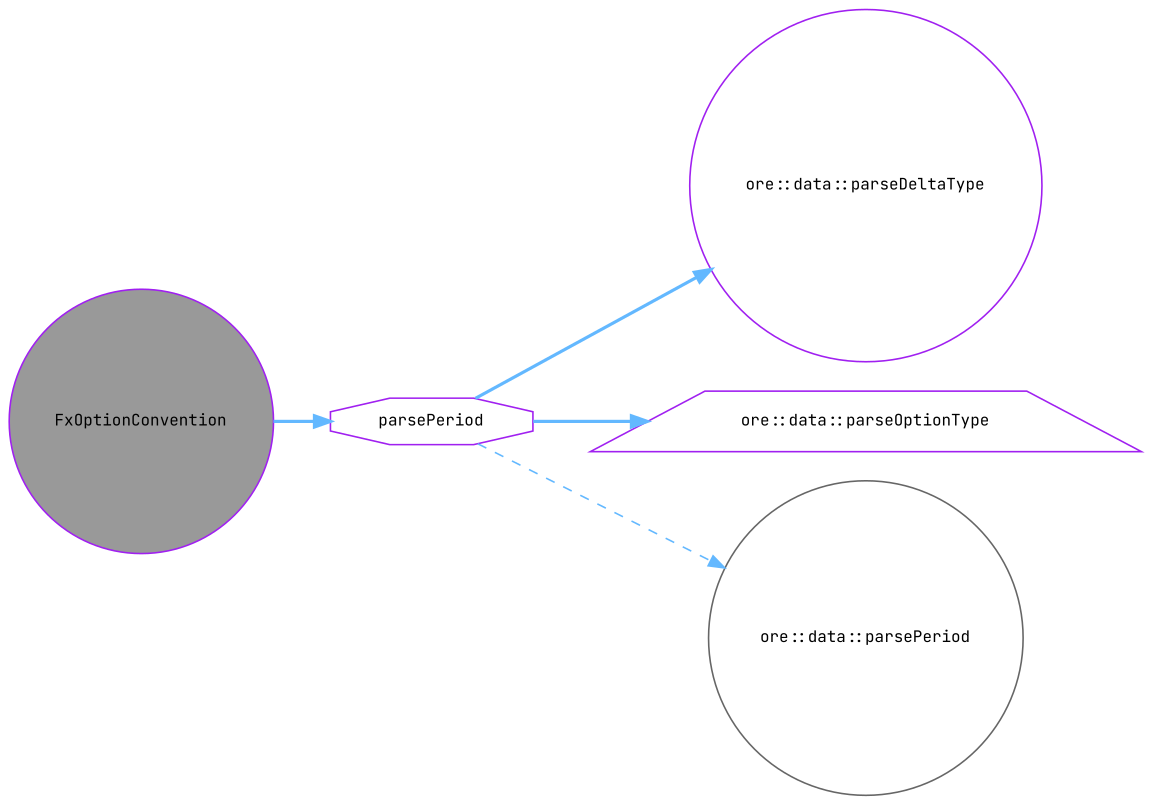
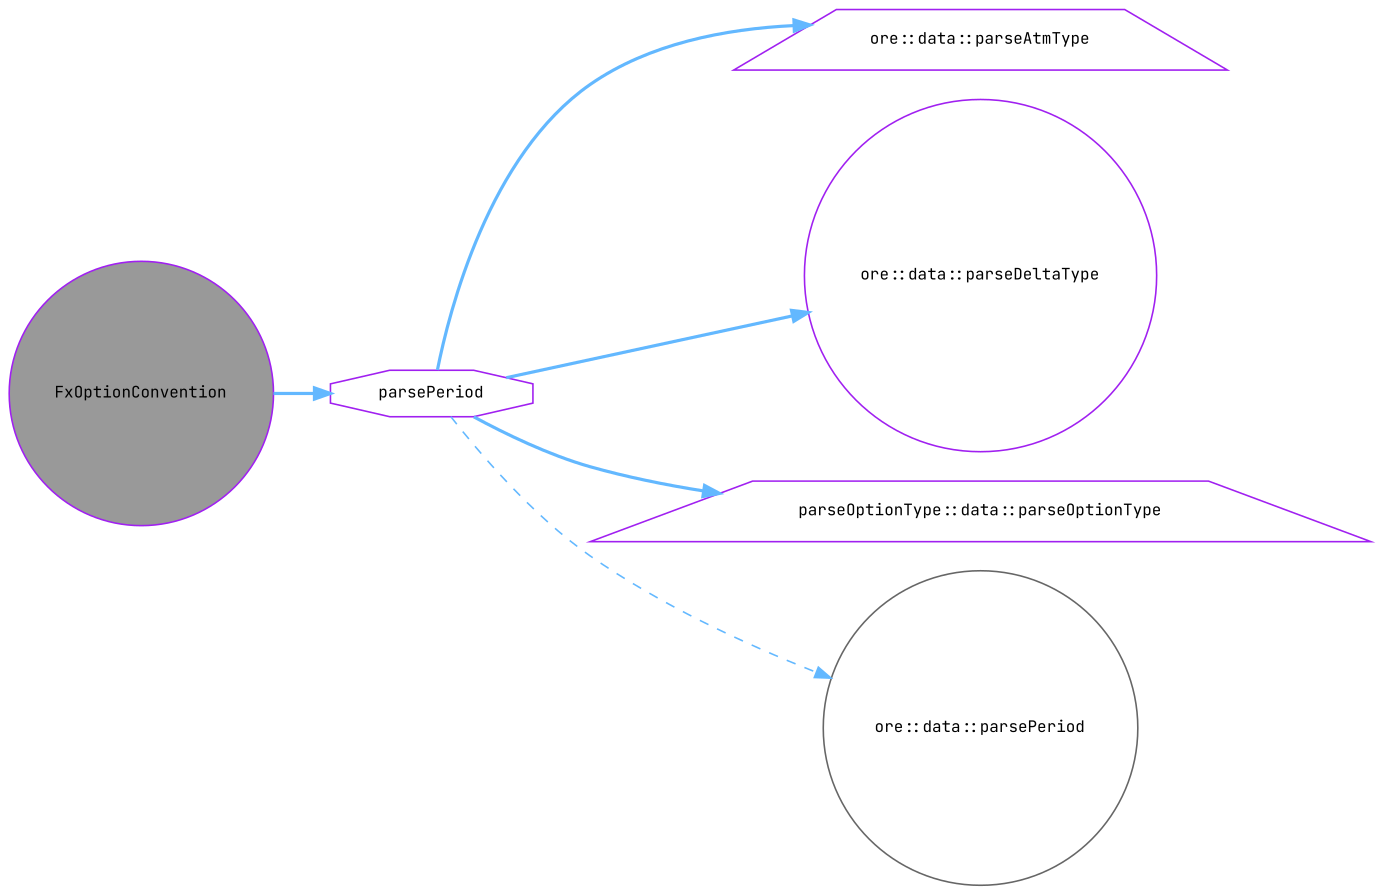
  digraph {
    fontname="JetBrains Mono"
    rankdir=LR
    node [color=purple fillcolor=white fontname="JetBrains Mono" fontsize=10 shape=circle style=filled]
    edge [color=steelblue1 fontname="JetBrains Mono" fontsize=10 labelfontname=Helvetica labelfontsize=10 style=bold]
    n1 [fillcolor=grey60 fontcolor=black height=0.2 label=FxOptionConvention width=0.4]
    n2 [height=0.2 label=parsePeriod shape=octagon width=0.4]
+   n3 [height=0.2 label="ore::data::parseAtmType" shape=trapezium width=0.4]
    n4 [height=0.2 label="ore::data::parseDeltaType" width=0.4]
-   n5 [height=0.2 label="ore::data::parseOptionType" shape=trapezium width=0.4]
+   n5 [height=0.2 label="parseOptionType::data::parseOptionType" shape=trapezium width=0.4]
    n6 [color=gray40 height=0.2 label="ore::data::parsePeriod" width=0.4]
    n1 -> n2
+   n2 -> n3
    n2 -> n4
    n2 -> n5
    n2 -> n6 [style=dashed]
  }
